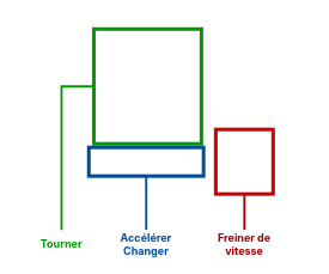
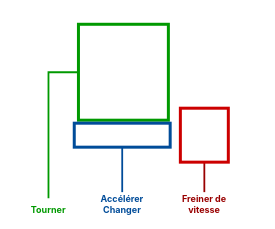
  <mxCell id="0" />
  <mxCell id="1" parent="0" />
  <mxCell id="2" value="" style="shape=image;verticalLabelPosition=bottom;labelBackgroundColor=default;verticalAlign=top;aspect=fixed;imageAspect=0;image=https://img-eu-c1.autohero.com/img/3cea64aa5541b9a5a1871946a1b77e0811a2ab39bcb5dbe18b6c0ceb6bd0053b/interior/5/1116x744-73c5487ca9344407ba27d629e20ade7e.jpg;" vertex="1" parent="1"><mxGeometry x="50" y="20" width="386" height="257.33" as="geometry" /></mxCell>
  <mxCell id="3" style="edgeStyle=orthogonalEdgeStyle;rounded=0;orthogonalLoop=1;jettySize=auto;html=1;exitX=0;exitY=0.5;exitDx=0;exitDy=0;endArrow=none;endFill=0;strokeWidth=3;strokeColor=#009900;" edge="1" parent="1" source="4" target="10"><mxGeometry relative="1" as="geometry" /></mxCell>
  <mxCell id="4" value="" style="rounded=0;whiteSpace=wrap;html=1;fillColor=none;strokeWidth=5;strokeColor=#009900;" vertex="1" parent="1"><mxGeometry x="130" y="40" width="150" height="160" as="geometry" /></mxCell>
  <mxCell id="5" style="rounded=0;orthogonalLoop=1;jettySize=auto;html=1;exitX=0.5;exitY=1;exitDx=0;exitDy=0;entryX=0.5;entryY=0;entryDx=0;entryDy=0;endArrow=none;endFill=0;strokeWidth=3;strokeColor=#990000;" edge="1" parent="1" source="6" target="9"><mxGeometry relative="1" as="geometry" /></mxCell>
  <mxCell id="6" value="" style="rounded=0;whiteSpace=wrap;html=1;fillColor=none;strokeWidth=5;strokeColor=#CC0000;" vertex="1" parent="1"><mxGeometry x="300" y="180" width="80" height="90" as="geometry" /></mxCell>
  <mxCell id="7" style="edgeStyle=orthogonalEdgeStyle;rounded=0;orthogonalLoop=1;jettySize=auto;html=1;exitX=0.5;exitY=1;exitDx=0;exitDy=0;entryX=0.5;entryY=0;entryDx=0;entryDy=0;endArrow=none;endFill=0;strokeWidth=3;strokeColor=#004C99;" edge="1" parent="1" source="8" target="11"><mxGeometry relative="1" as="geometry" /></mxCell>
  <mxCell id="8" value="" style="rounded=0;whiteSpace=wrap;html=1;fillColor=none;strokeWidth=5;strokeColor=#004C99;" vertex="1" parent="1"><mxGeometry x="123" y="205" width="160" height="40" as="geometry" /></mxCell>
  <mxCell id="9" value="&lt;font data-font-src=&quot;https://fonts.googleapis.com/css?family=Inter&quot; face=&quot;Inter&quot;&gt;&lt;b&gt;&lt;font style=&quot;font-size: 15px;&quot; color=&quot;#990000&quot;&gt;Freiner de vitesse&lt;/font&gt;&lt;/b&gt;&lt;/font&gt;" style="text;html=1;strokeColor=none;fillColor=none;align=center;verticalAlign=middle;whiteSpace=wrap;rounded=0;" vertex="1" parent="1"><mxGeometry x="275" y="320" width="130" height="40" as="geometry" /></mxCell>
- <mxCell id="10" value="&lt;font data-font-src=&quot;https://fonts.googleapis.com/css?family=Inter&quot; face=&quot;Inter&quot; color=&quot;#009900&quot;&gt;&lt;b&gt;&lt;font style=&quot;font-size: 15px;&quot;&gt;Tourner&lt;/font&gt;&lt;/b&gt;&lt;/font&gt;" style="text;html=1;strokeColor=none;fillColor=none;align=center;verticalAlign=middle;whiteSpace=wrap;rounded=0;" vertex="1" parent="1"><mxGeometry x="20" y="320" width="130" height="40" as="geometry" /></mxCell>
+ <mxCell id="10" value="&lt;font data-font-src=&quot;https://fonts.googleapis.com/css?family=Inter&quot; face=&quot;Inter&quot; color=&quot;#009900&quot;&gt;&lt;b&gt;&lt;font style=&quot;font-size: 15px;&quot;&gt;Tourner&lt;/font&gt;&lt;/b&gt;&lt;/font&gt;" style="text;html=1;strokeColor=none;fillColor=none;align=center;verticalAlign=middle;whiteSpace=wrap;rounded=0;" vertex="1" parent="1"><mxGeometry x="15" y="330" width="130" height="40" as="geometry" /></mxCell>
  <mxCell id="11" value="&lt;font data-font-src=&quot;https://fonts.googleapis.com/css?family=Inter&quot; face=&quot;Inter&quot; color=&quot;#004c99&quot;&gt;&lt;b&gt;&lt;font style=&quot;font-size: 15px;&quot;&gt;Accélérer Changer&lt;br&gt;&lt;/font&gt;&lt;/b&gt;&lt;/font&gt;" style="text;html=1;strokeColor=none;fillColor=none;align=center;verticalAlign=middle;whiteSpace=wrap;rounded=0;" vertex="1" parent="1"><mxGeometry x="157" y="320" width="92" height="40" as="geometry" /></mxCell>
